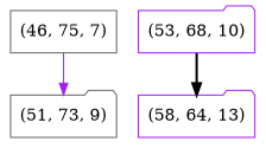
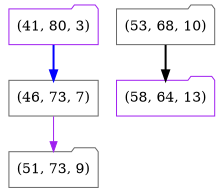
  digraph {
    node [color=purple shape=folder]
    edge [style=bold]
-   "(46, 75, 7)" [color=gray40 shape=box]
+   "(46, 75, 7)" [color=gray40 shape=box label="(46, 73, 7)"]
+   "(41, 80, 3)"
    "(51, 73, 9)" [color=gray40]
-   "(53, 68, 10)"
+   "(53, 68, 10)" [color=gray40]
    "(58, 64, 13)"
    "(46, 75, 7)" -> "(51, 73, 9)" [color=purple style=solid]
+   "(41, 80, 3)" -> "(46, 75, 7)" [color=blue]
    "(53, 68, 10)" -> "(58, 64, 13)" [color=black]
  }
